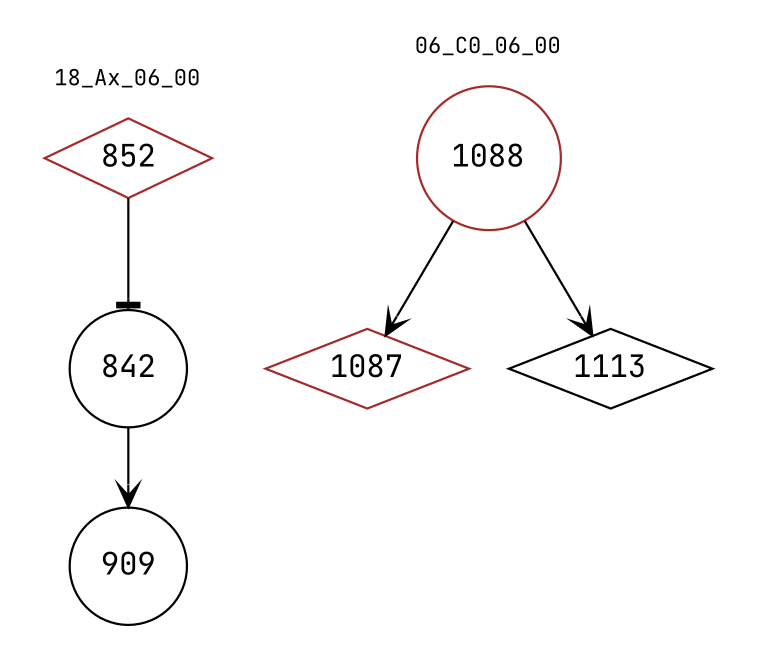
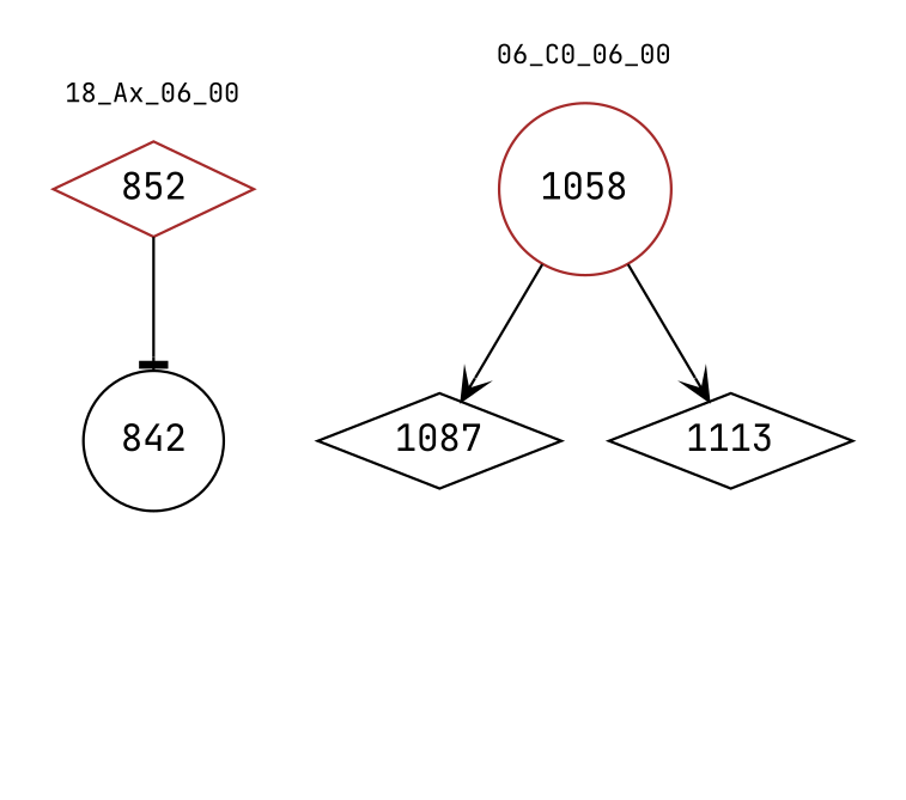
  digraph {
    fontname="JetBrains Mono"
    node [color=brown fontname="JetBrains Mono" shape=diamond]
    edge [arrowhead=vee color=black fontname="JetBrains Mono"]
    n1 [label=852]
    n2 [color=black label=842 shape=circle]
-   n3 [color=black label=909 shape=circle]
-   n4 [label=1088 shape=circle]
-   n5 [label=1087]
+   n4 [label=1058 shape=circle]
+   n5 [color=black label=1087]
    n6 [color=black label=1113]
    subgraph cluster_1 {
      color=white
      fontsize=10
      label="18_Ax_06_00"
      n1
      n2
-     n3
    }
    subgraph cluster_2 {
      color=white
      fontsize=10
      label="06_C0_06_00"
      n4
      n5
      n6
    }
    n1 -> n2 [arrowhead=tee]
-   n2 -> n3
    n4 -> n5
    n4 -> n6
  }
